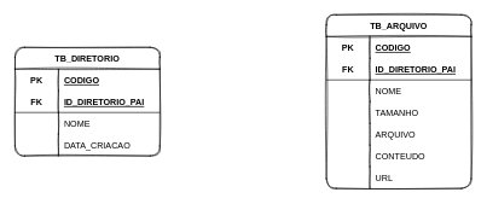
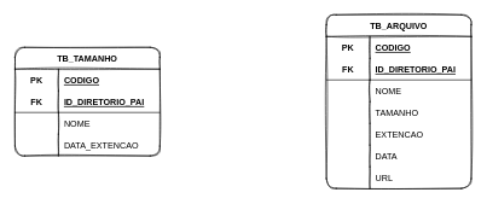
  <mxCell id="0" />
  <mxCell id="1" parent="0" />
- <mxCell id="2" value="TB_DIRETORIO" style="shape=table;startSize=30;container=1;collapsible=1;childLayout=tableLayout;fixedRows=1;rowLines=0;fontStyle=1;align=center;resizeLast=1;rounded=1;sketch=1;swimlaneFillColor=default;" parent="1" vertex="1"><mxGeometry x="20" y="65" width="200" height="150" as="geometry" /></mxCell>
+ <mxCell id="2" value="TB_TAMANHO" style="shape=table;startSize=30;container=1;collapsible=1;childLayout=tableLayout;fixedRows=1;rowLines=0;fontStyle=1;align=center;resizeLast=1;rounded=1;sketch=1;swimlaneFillColor=default;" parent="1" vertex="1"><mxGeometry x="20" y="65" width="200" height="150" as="geometry" /></mxCell>
  <mxCell id="3" value="" style="shape=tableRow;horizontal=0;startSize=0;swimlaneHead=0;swimlaneBody=0;fillColor=none;collapsible=0;dropTarget=0;points=[[0,0.5],[1,0.5]];portConstraint=eastwest;top=0;left=0;right=0;bottom=0;" parent="2" vertex="1"><mxGeometry y="30" width="200" height="30" as="geometry" /></mxCell>
  <mxCell id="4" value="PK" style="shape=partialRectangle;connectable=0;fillColor=none;top=0;left=0;bottom=0;right=0;fontStyle=1;overflow=hidden;" parent="3" vertex="1"><mxGeometry width="60" height="30" as="geometry"><mxRectangle width="60" height="30" as="alternateBounds" /></mxGeometry></mxCell>
  <mxCell id="5" value="CODIGO" style="shape=partialRectangle;connectable=0;fillColor=none;top=0;left=0;bottom=0;right=0;align=left;spacingLeft=6;fontStyle=5;overflow=hidden;" parent="3" vertex="1"><mxGeometry x="60" width="140" height="30" as="geometry"><mxRectangle width="140" height="30" as="alternateBounds" /></mxGeometry></mxCell>
  <mxCell id="6" value="" style="shape=tableRow;horizontal=0;startSize=0;swimlaneHead=0;swimlaneBody=0;fillColor=none;collapsible=0;dropTarget=0;points=[[0,0.5],[1,0.5]];portConstraint=eastwest;top=0;left=0;right=0;bottom=1;" parent="2" vertex="1"><mxGeometry y="60" width="200" height="30" as="geometry" /></mxCell>
  <mxCell id="7" value="FK" style="shape=partialRectangle;connectable=0;fillColor=none;top=0;left=0;bottom=0;right=0;fontStyle=1;overflow=hidden;" parent="6" vertex="1"><mxGeometry width="60" height="30" as="geometry"><mxRectangle width="60" height="30" as="alternateBounds" /></mxGeometry></mxCell>
  <mxCell id="8" value="ID_DIRETORIO_PAI" style="shape=partialRectangle;connectable=0;fillColor=none;top=0;left=0;bottom=0;right=0;align=left;spacingLeft=6;fontStyle=5;overflow=hidden;" parent="6" vertex="1"><mxGeometry x="60" width="140" height="30" as="geometry"><mxRectangle width="140" height="30" as="alternateBounds" /></mxGeometry></mxCell>
  <mxCell id="9" value="" style="shape=tableRow;horizontal=0;startSize=0;swimlaneHead=0;swimlaneBody=0;fillColor=none;collapsible=0;dropTarget=0;points=[[0,0.5],[1,0.5]];portConstraint=eastwest;top=0;left=0;right=0;bottom=0;" parent="2" vertex="1"><mxGeometry y="90" width="200" height="30" as="geometry" /></mxCell>
  <mxCell id="10" value="" style="shape=partialRectangle;connectable=0;fillColor=none;top=0;left=0;bottom=0;right=0;editable=1;overflow=hidden;" parent="9" vertex="1"><mxGeometry width="60" height="30" as="geometry"><mxRectangle width="60" height="30" as="alternateBounds" /></mxGeometry></mxCell>
  <mxCell id="11" value="NOME" style="shape=partialRectangle;connectable=0;fillColor=none;top=0;left=0;bottom=0;right=0;align=left;spacingLeft=6;overflow=hidden;" parent="9" vertex="1"><mxGeometry x="60" width="140" height="30" as="geometry"><mxRectangle width="140" height="30" as="alternateBounds" /></mxGeometry></mxCell>
  <mxCell id="12" value="" style="shape=tableRow;horizontal=0;startSize=0;swimlaneHead=0;swimlaneBody=0;fillColor=none;collapsible=0;dropTarget=0;points=[[0,0.5],[1,0.5]];portConstraint=eastwest;top=0;left=0;right=0;bottom=0;" parent="2" vertex="1"><mxGeometry y="120" width="200" height="30" as="geometry" /></mxCell>
  <mxCell id="13" value="" style="shape=partialRectangle;connectable=0;fillColor=none;top=0;left=0;bottom=0;right=0;editable=1;overflow=hidden;" parent="12" vertex="1"><mxGeometry width="60" height="30" as="geometry"><mxRectangle width="60" height="30" as="alternateBounds" /></mxGeometry></mxCell>
- <mxCell id="14" value="DATA_CRIACAO" style="shape=partialRectangle;connectable=0;fillColor=none;top=0;left=0;bottom=0;right=0;align=left;spacingLeft=6;overflow=hidden;" parent="12" vertex="1"><mxGeometry x="60" width="140" height="30" as="geometry"><mxRectangle width="140" height="30" as="alternateBounds" /></mxGeometry></mxCell>
+ <mxCell id="14" value="DATA_EXTENCAO" style="shape=partialRectangle;connectable=0;fillColor=none;top=0;left=0;bottom=0;right=0;align=left;spacingLeft=6;overflow=hidden;" parent="12" vertex="1"><mxGeometry x="60" width="140" height="30" as="geometry"><mxRectangle width="140" height="30" as="alternateBounds" /></mxGeometry></mxCell>
  <mxCell id="15" value="TB_ARQUIVO" style="shape=table;startSize=30;container=1;collapsible=1;childLayout=tableLayout;fixedRows=1;rowLines=0;fontStyle=1;align=center;resizeLast=1;rounded=1;sketch=1;gradientColor=none;swimlaneFillColor=default;" parent="1" vertex="1"><mxGeometry x="450" y="20" width="200" height="240" as="geometry" /></mxCell>
  <mxCell id="16" value="" style="shape=tableRow;horizontal=0;startSize=0;swimlaneHead=0;swimlaneBody=0;fillColor=none;collapsible=0;dropTarget=0;points=[[0,0.5],[1,0.5]];portConstraint=eastwest;top=0;left=0;right=0;bottom=0;" parent="15" vertex="1"><mxGeometry y="30" width="200" height="30" as="geometry" /></mxCell>
  <mxCell id="17" value="PK" style="shape=partialRectangle;connectable=0;fillColor=none;top=0;left=0;bottom=0;right=0;fontStyle=1;overflow=hidden;" parent="16" vertex="1"><mxGeometry width="60" height="30" as="geometry"><mxRectangle width="60" height="30" as="alternateBounds" /></mxGeometry></mxCell>
  <mxCell id="18" value="CODIGO" style="shape=partialRectangle;connectable=0;fillColor=none;top=0;left=0;bottom=0;right=0;align=left;spacingLeft=6;fontStyle=5;overflow=hidden;" parent="16" vertex="1"><mxGeometry x="60" width="140" height="30" as="geometry"><mxRectangle width="140" height="30" as="alternateBounds" /></mxGeometry></mxCell>
  <mxCell id="19" value="" style="shape=tableRow;horizontal=0;startSize=0;swimlaneHead=0;swimlaneBody=0;fillColor=none;collapsible=0;dropTarget=0;points=[[0,0.5],[1,0.5]];portConstraint=eastwest;top=0;left=0;right=0;bottom=1;" parent="15" vertex="1"><mxGeometry y="60" width="200" height="30" as="geometry" /></mxCell>
  <mxCell id="20" value="FK" style="shape=partialRectangle;connectable=0;fillColor=none;top=0;left=0;bottom=0;right=0;fontStyle=1;overflow=hidden;" parent="19" vertex="1"><mxGeometry width="60" height="30" as="geometry"><mxRectangle width="60" height="30" as="alternateBounds" /></mxGeometry></mxCell>
  <mxCell id="21" value="ID_DIRETORIO_PAI" style="shape=partialRectangle;connectable=0;fillColor=none;top=0;left=0;bottom=0;right=0;align=left;spacingLeft=6;fontStyle=5;overflow=hidden;" parent="19" vertex="1"><mxGeometry x="60" width="140" height="30" as="geometry"><mxRectangle width="140" height="30" as="alternateBounds" /></mxGeometry></mxCell>
  <mxCell id="22" value="" style="shape=tableRow;horizontal=0;startSize=0;swimlaneHead=0;swimlaneBody=0;fillColor=none;collapsible=0;dropTarget=0;points=[[0,0.5],[1,0.5]];portConstraint=eastwest;top=0;left=0;right=0;bottom=0;" parent="15" vertex="1"><mxGeometry y="90" width="200" height="30" as="geometry" /></mxCell>
  <mxCell id="23" value="" style="shape=partialRectangle;connectable=0;fillColor=none;top=0;left=0;bottom=0;right=0;editable=1;overflow=hidden;" parent="22" vertex="1"><mxGeometry width="60" height="30" as="geometry"><mxRectangle width="60" height="30" as="alternateBounds" /></mxGeometry></mxCell>
  <mxCell id="24" value="NOME" style="shape=partialRectangle;connectable=0;fillColor=none;top=0;left=0;bottom=0;right=0;align=left;spacingLeft=6;overflow=hidden;" parent="22" vertex="1"><mxGeometry x="60" width="140" height="30" as="geometry"><mxRectangle width="140" height="30" as="alternateBounds" /></mxGeometry></mxCell>
  <mxCell id="25" value="" style="shape=tableRow;horizontal=0;startSize=0;swimlaneHead=0;swimlaneBody=0;fillColor=none;collapsible=0;dropTarget=0;points=[[0,0.5],[1,0.5]];portConstraint=eastwest;top=0;left=0;right=0;bottom=0;" parent="15" vertex="1"><mxGeometry y="120" width="200" height="30" as="geometry" /></mxCell>
  <mxCell id="26" value="" style="shape=partialRectangle;connectable=0;fillColor=none;top=0;left=0;bottom=0;right=0;editable=1;overflow=hidden;" parent="25" vertex="1"><mxGeometry width="60" height="30" as="geometry"><mxRectangle width="60" height="30" as="alternateBounds" /></mxGeometry></mxCell>
  <mxCell id="27" value="TAMANHO" style="shape=partialRectangle;connectable=0;fillColor=none;top=0;left=0;bottom=0;right=0;align=left;spacingLeft=6;overflow=hidden;" parent="25" vertex="1"><mxGeometry x="60" width="140" height="30" as="geometry"><mxRectangle width="140" height="30" as="alternateBounds" /></mxGeometry></mxCell>
  <mxCell id="28" value="" style="shape=tableRow;horizontal=0;startSize=0;swimlaneHead=0;swimlaneBody=0;fillColor=none;collapsible=0;dropTarget=0;points=[[0,0.5],[1,0.5]];portConstraint=eastwest;top=0;left=0;right=0;bottom=0;" parent="15" vertex="1"><mxGeometry y="150" width="200" height="30" as="geometry" /></mxCell>
  <mxCell id="29" value="" style="shape=partialRectangle;connectable=0;fillColor=none;top=0;left=0;bottom=0;right=0;editable=1;overflow=hidden;" parent="28" vertex="1"><mxGeometry width="60" height="30" as="geometry"><mxRectangle width="60" height="30" as="alternateBounds" /></mxGeometry></mxCell>
- <mxCell id="30" value="ARQUIVO" style="shape=partialRectangle;connectable=0;fillColor=none;top=0;left=0;bottom=0;right=0;align=left;spacingLeft=6;overflow=hidden;" parent="28" vertex="1"><mxGeometry x="60" width="140" height="30" as="geometry"><mxRectangle width="140" height="30" as="alternateBounds" /></mxGeometry></mxCell>
+ <mxCell id="30" value="EXTENCAO" style="shape=partialRectangle;connectable=0;fillColor=none;top=0;left=0;bottom=0;right=0;align=left;spacingLeft=6;overflow=hidden;" parent="28" vertex="1"><mxGeometry x="60" width="140" height="30" as="geometry"><mxRectangle width="140" height="30" as="alternateBounds" /></mxGeometry></mxCell>
  <mxCell id="31" value="" style="shape=tableRow;horizontal=0;startSize=0;swimlaneHead=0;swimlaneBody=0;fillColor=none;collapsible=0;dropTarget=0;points=[[0,0.5],[1,0.5]];portConstraint=eastwest;top=0;left=0;right=0;bottom=0;" parent="15" vertex="1"><mxGeometry y="180" width="200" height="30" as="geometry" /></mxCell>
  <mxCell id="32" value="" style="shape=partialRectangle;connectable=0;fillColor=none;top=0;left=0;bottom=0;right=0;editable=1;overflow=hidden;" parent="31" vertex="1"><mxGeometry width="60" height="30" as="geometry"><mxRectangle width="60" height="30" as="alternateBounds" /></mxGeometry></mxCell>
- <mxCell id="33" value="CONTEUDO" style="shape=partialRectangle;connectable=0;fillColor=none;top=0;left=0;bottom=0;right=0;align=left;spacingLeft=6;overflow=hidden;" parent="31" vertex="1"><mxGeometry x="60" width="140" height="30" as="geometry"><mxRectangle width="140" height="30" as="alternateBounds" /></mxGeometry></mxCell>
+ <mxCell id="33" value="DATA" style="shape=partialRectangle;connectable=0;fillColor=none;top=0;left=0;bottom=0;right=0;align=left;spacingLeft=6;overflow=hidden;" parent="31" vertex="1"><mxGeometry x="60" width="140" height="30" as="geometry"><mxRectangle width="140" height="30" as="alternateBounds" /></mxGeometry></mxCell>
  <mxCell id="34" value="" style="shape=tableRow;horizontal=0;startSize=0;swimlaneHead=0;swimlaneBody=0;fillColor=none;collapsible=0;dropTarget=0;points=[[0,0.5],[1,0.5]];portConstraint=eastwest;top=0;left=0;right=0;bottom=0;" parent="15" vertex="1"><mxGeometry y="210" width="200" height="30" as="geometry" /></mxCell>
  <mxCell id="35" value="" style="shape=partialRectangle;connectable=0;fillColor=none;top=0;left=0;bottom=0;right=0;editable=1;overflow=hidden;" parent="34" vertex="1"><mxGeometry width="60" height="30" as="geometry"><mxRectangle width="60" height="30" as="alternateBounds" /></mxGeometry></mxCell>
  <mxCell id="36" value="URL" style="shape=partialRectangle;connectable=0;fillColor=none;top=0;left=0;bottom=0;right=0;align=left;spacingLeft=6;overflow=hidden;" parent="34" vertex="1"><mxGeometry x="60" width="140" height="30" as="geometry"><mxRectangle width="140" height="30" as="alternateBounds" /></mxGeometry></mxCell>
